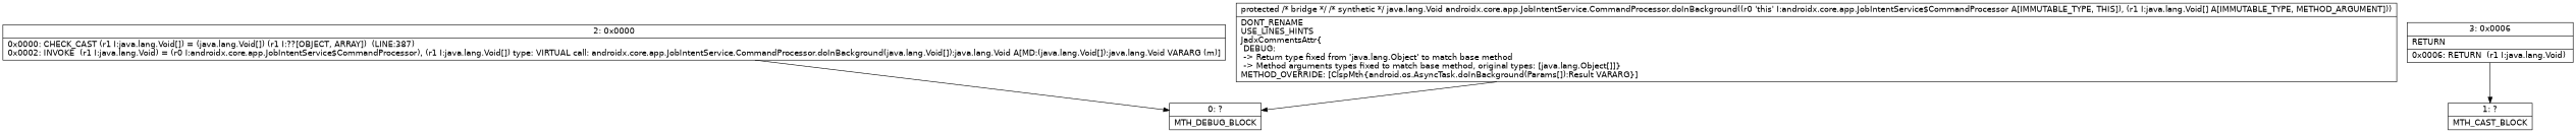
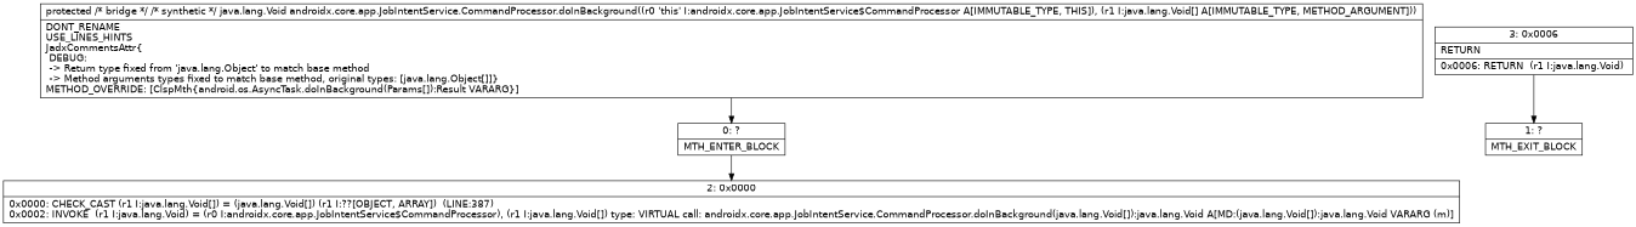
  digraph {
    fontname="DejaVu Sans"
    node [fontname="DejaVu Sans" shape=record]
    edge [fontname="DejaVu Sans"]
-   n1 [label="{0\:\ ?|MTH_DEBUG_BLOCK\l}"]
+   n1 [label="{0\:\ ?|MTH_ENTER_BLOCK\l}"]
    n2 [label="{2\:\ 0x0000|0x0000: CHECK_CAST (r1 I:java.lang.Void[]) = (java.lang.Void[]) (r1 I:??[OBJECT, ARRAY])  (LINE:387)\l0x0002: INVOKE  (r1 I:java.lang.Void) = (r0 I:androidx.core.app.JobIntentService$CommandProcessor), (r1 I:java.lang.Void[]) type: VIRTUAL call: androidx.core.app.JobIntentService.CommandProcessor.doInBackground(java.lang.Void[]):java.lang.Void A[MD:(java.lang.Void[]):java.lang.Void VARARG (m)]\l}"]
    n3 [label="{3\:\ 0x0006|RETURN\l|0x0006: RETURN  (r1 I:java.lang.Void) \l}"]
-   n4 [label="{1\:\ ?|MTH_CAST_BLOCK\l}"]
+   n4 [label="{1\:\ ?|MTH_EXIT_BLOCK\l}"]
    n5 [label="{protected \/* bridge *\/ \/* synthetic *\/ java.lang.Void androidx.core.app.JobIntentService.CommandProcessor.doInBackground((r0 'this' I:androidx.core.app.JobIntentService$CommandProcessor A[IMMUTABLE_TYPE, THIS]), (r1 I:java.lang.Void[] A[IMMUTABLE_TYPE, METHOD_ARGUMENT]))  | DONT_RENAME\lUSE_LINES_HINTS\lJadxCommentsAttr\{\l DEBUG: \l \-\> Return type fixed from 'java.lang.Object' to match base method\l \-\> Method arguments types fixed to match base method, original types: [java.lang.Object[]]\}\lMETHOD_OVERRIDE: [ClspMth\{android.os.AsyncTask.doInBackground(Params[]):Result VARARG\}]\l}"]
-   n2 -> n1
+   n1 -> n2
    n3 -> n4
    n5 -> n1
  }
